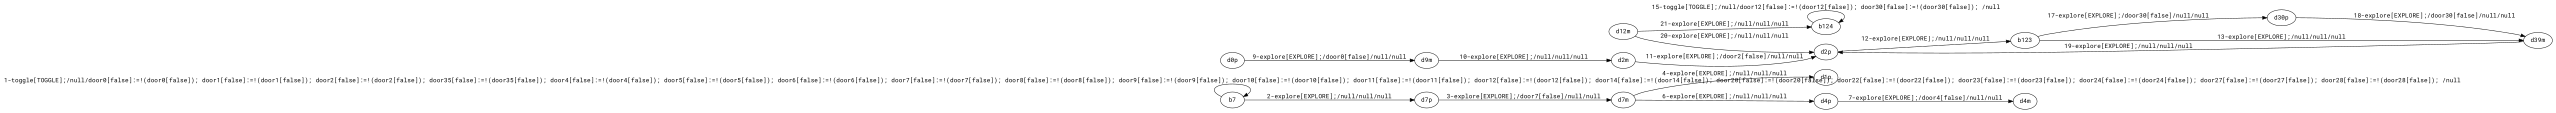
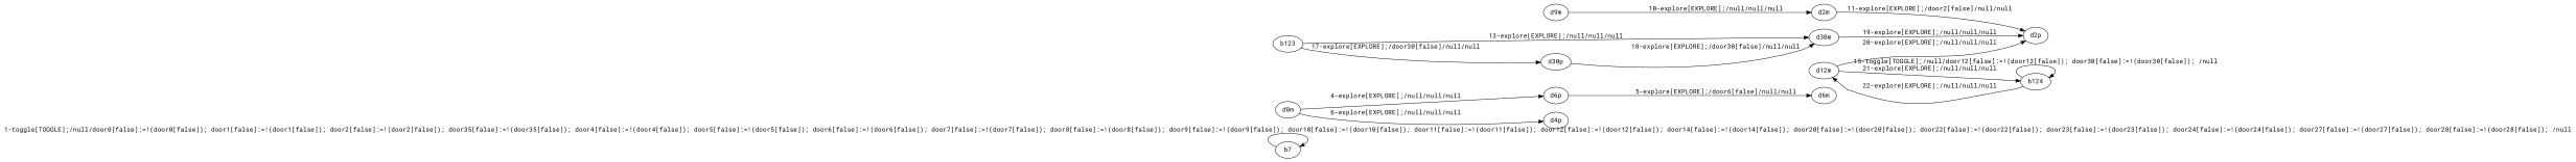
  digraph {
    fontname="Roboto Mono"
    rankdir=LR
    node [fontname="Roboto Mono"]
    edge [fontname="Roboto Mono"]
    n1 [label=b7]
-   d7p
-   d7m
-   d6p [label=d1p]
+   d7m [label=d8m]
+   d6p
    d4p
-   d4m
+   d6m
    n8 [label=d9m]
-   d0p
    d2m
    d2p
    b123
-   d30m [label=d39m]
+   d30m
    d30p
    d12m
    b124
    n1 -> n1 [label="1-toggle[TOGGLE];/null/door0[false]:=!(door0[false]); door1[false]:=!(door1[false]); door2[false]:=!(door2[false]); door35[false]:=!(door35[false]); door4[false]:=!(door4[false]); door5[false]:=!(door5[false]); door6[false]:=!(door6[false]); door7[false]:=!(door7[false]); door8[false]:=!(door8[false]); door9[false]:=!(door9[false]); door10[false]:=!(door10[false]); door11[false]:=!(door11[false]); door12[false]:=!(door12[false]); door14[false]:=!(door14[false]); door20[false]:=!(door20[false]); door22[false]:=!(door22[false]); door23[false]:=!(door23[false]); door24[false]:=!(door24[false]); door27[false]:=!(door27[false]); door28[false]:=!(door28[false]); /null"]
-   n1 -> d7p [label="2-explore[EXPLORE];/null/null/null"]
-   d7p -> d7m [label="3-explore[EXPLORE];/door7[false]/null/null"]
    d7m -> d6p [label="4-explore[EXPLORE];/null/null/null"]
    d7m -> d4p [label="6-explore[EXPLORE];/null/null/null"]
-   d4p -> d4m [label="7-explore[EXPLORE];/door4[false]/null/null"]
+   d6p -> d6m [label="5-explore[EXPLORE];/door6[false]/null/null"]
    n8 -> d2m [label="10-explore[EXPLORE];/null/null/null"]
-   d0p -> n8 [label="9-explore[EXPLORE];/door0[false]/null/null"]
    d2m -> d2p [label="11-explore[EXPLORE];/door2[false]/null/null"]
-   d2p -> b123 [label="12-explore[EXPLORE];/null/null/null"]
    b123 -> d30m [label="13-explore[EXPLORE];/null/null/null"]
    b123 -> d30p [label="17-explore[EXPLORE];/door30[false]/null/null"]
    d30m -> d2p [label="19-explore[EXPLORE];/null/null/null"]
    d30p -> d30m [label="18-explore[EXPLORE];/door30[false]/null/null"]
    d12m -> d2p [label="20-explore[EXPLORE];/null/null/null"]
    d12m -> b124 [label="21-explore[EXPLORE];/null/null/null"]
+   b124 -> d12m [label="22-explore[EXPLORE];/null/null/null"]
    b124 -> b124 [label="15-toggle[TOGGLE];/null/door12[false]:=!(door12[false]); door30[false]:=!(door30[false]); /null"]
  }
